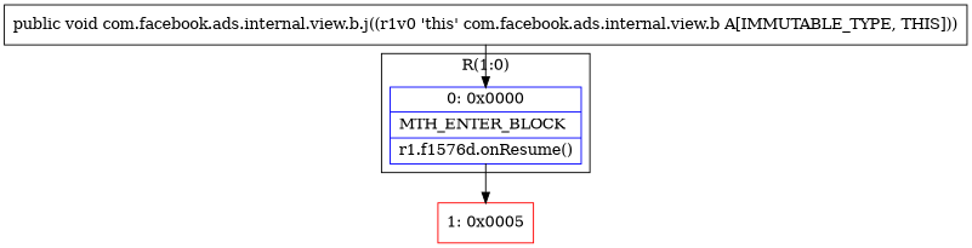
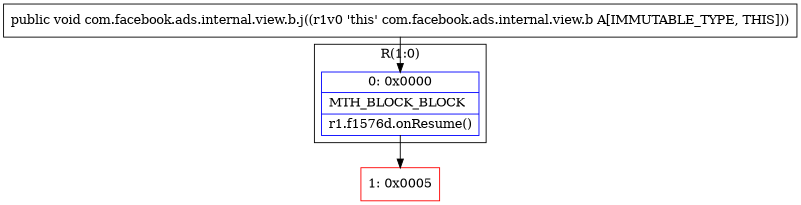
  digraph {
    node [shape=record]
-   n1 [color=blue label="{0\:\ 0x0000|MTH_ENTER_BLOCK\l|r1.f1576d.onResume()\l}"]
+   n1 [color=blue label="{0\:\ 0x0000|MTH_BLOCK_BLOCK\l|r1.f1576d.onResume()\l}"]
    n2 [color=red label="{1\:\ 0x0005}"]
    n3 [label="{public void com.facebook.ads.internal.view.b.j((r1v0 'this' com.facebook.ads.internal.view.b A[IMMUTABLE_TYPE, THIS])) }"]
    subgraph cluster_1 {
      label="R(1:0)"
      n1
    }
    n1 -> n2
    n3 -> n1
  }
